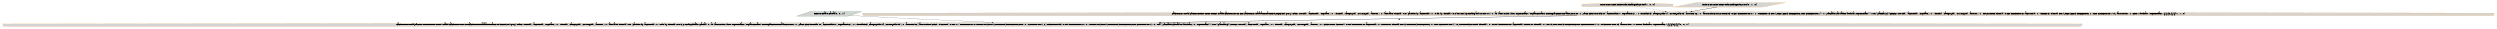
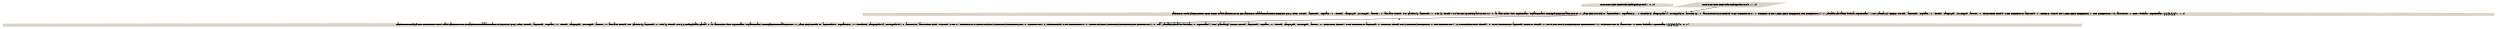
  digraph {
    node [fillcolor=lightgray shape=house style=filled color=darkorange]
    edge [style=bold]
-   n1 [label="testOverDisallowPartial['0', '0', '1']" shape=parallelogram color=darkgreen]
    n2 [label="CalciteAssert.model(JdbcTest.FOODMART_MODEL).enable(CalciteAssert.DB == CalciteAssert.DatabaseInstance.POSTGRESQL).query(\"select \"store_id\", \"account_id\", \"exp_date\",\" + \" \"time_id\", \"category_id\", \"currency_id\", \"amount\",\" + \" last_value(\"time_id\") over (partition by \"account_id\"\" + \" order by \"time_id\" rows 3 preceding disallow partial)\" + \" as \"last_version\" from \"expense_fact\"\").explainContains(\"PLAN=JdbcToEnumerableConverter\" + \" JdbcProject(store_id=($0(, account_id=($1(, exp_date=($2(,\" + \" time_id=($3(, category_id=($4(, currency_id=($5(,\" + \" amount=($6(, last_version=(CASE(>=(COUNT() OVER\" + \" (PARTITION BY $1 ORDER BY $3 ROWS BETWEEN 3 PRECEDING AND\" + \" CURRENT ROW), 2), LAST_VALUE($3) OVER (PARTITION BY $1\" + \" ORDER BY $3 ROWS BETWEEN 3 PRECEDING AND CURRENT ROW),\" + \" null)() JdbcTableScan(table=((foodmart,\" + \" expense_fact(()\").runs().planHasSql(\"SELECT \"store_id\", \"account_id\", \"exp_date\",\" + \" \"time_id\", \"category_id\", \"currency_id\", \"amount\",\" + \" CASE WHEN (COUNT(*) OVER (PARTITION BY \"account_id\"\" + \" ORDER BY \"time_id\" ROWS BETWEEN 3 PRECEDING\" + \" AND CURRENT ROW)) >= 2 THEN LAST_VALUE(\"time_id\")\" + \" OVER (PARTITION BY \"account_id\" ORDER BY \"time_id\"\" + \" ROWS BETWEEN 3 PRECEDING AND CURRENT ROW)\" + \" ELSE NULL END AS \"last_version\"\" + \"FROM \"foodmart\".\"expense_fact\"\")@@@3@@@['0', '0', '1']"]
    n3 [label="testOverRowsBetweenBoundPrecedingAndCurrent['1', '0', '0']"]
    n4 [label="CalciteAssert.model(JdbcTest.FOODMART_MODEL).enable(CalciteAssert.DB == CalciteAssert.DatabaseInstance.POSTGRESQL).query(\"select \"store_id\", \"account_id\", \"exp_date\",\" + \" \"time_id\", \"category_id\", \"currency_id\", \"amount\",\" + \" last_value(\"time_id\") over (partition by \"account_id\"\" + \" order by \"time_id\" rows between 3 preceding and current row)\" + \" as \"last_version\" from \"expense_fact\"\").explainContains(\"PLAN=JdbcToEnumerableConverter\" + \" JdbcProject(store_id=($0(, account_id=($1(, exp_date=($2(, \" + \"time_id=($3(, category_id=($4(, currency_id=($5(, amount=($6(,\" + \" last_version=(LAST_VALUE($3) OVER (PARTITION BY $1\" + \" ORDER BY $3 ROWS BETWEEN 3 PRECEDING AND CURRENT ROW)()\" + \" JdbcTableScan(table=((foodmart, expense_fact(()\").runs().planHasSql(\"SELECT \"store_id\", \"account_id\", \"exp_date\",\" + \" \"time_id\", \"category_id\", \"currency_id\", \"amount\",\" + \" LAST_VALUE(\"time_id\") OVER (PARTITION BY \"account_id\"\" + \" ORDER BY \"time_id\" ROWS BETWEEN 3 PRECEDING\" + \" AND CURRENT ROW) AS \"last_version\"\" + \"FROM \"foodmart\".\"expense_fact\"\")@@@3@@@['1', '1', '0']"]
    n5 [label="testOverRowsBetweenBoundPrecedingAndCurrent['0', '1', '0']" shape=parallelogram]
-   n1 -> n2 [style=solid]
    n3 -> n4 [style=dashed]
    n4 -> n2 [label=0]
    n5 -> n4
  }
